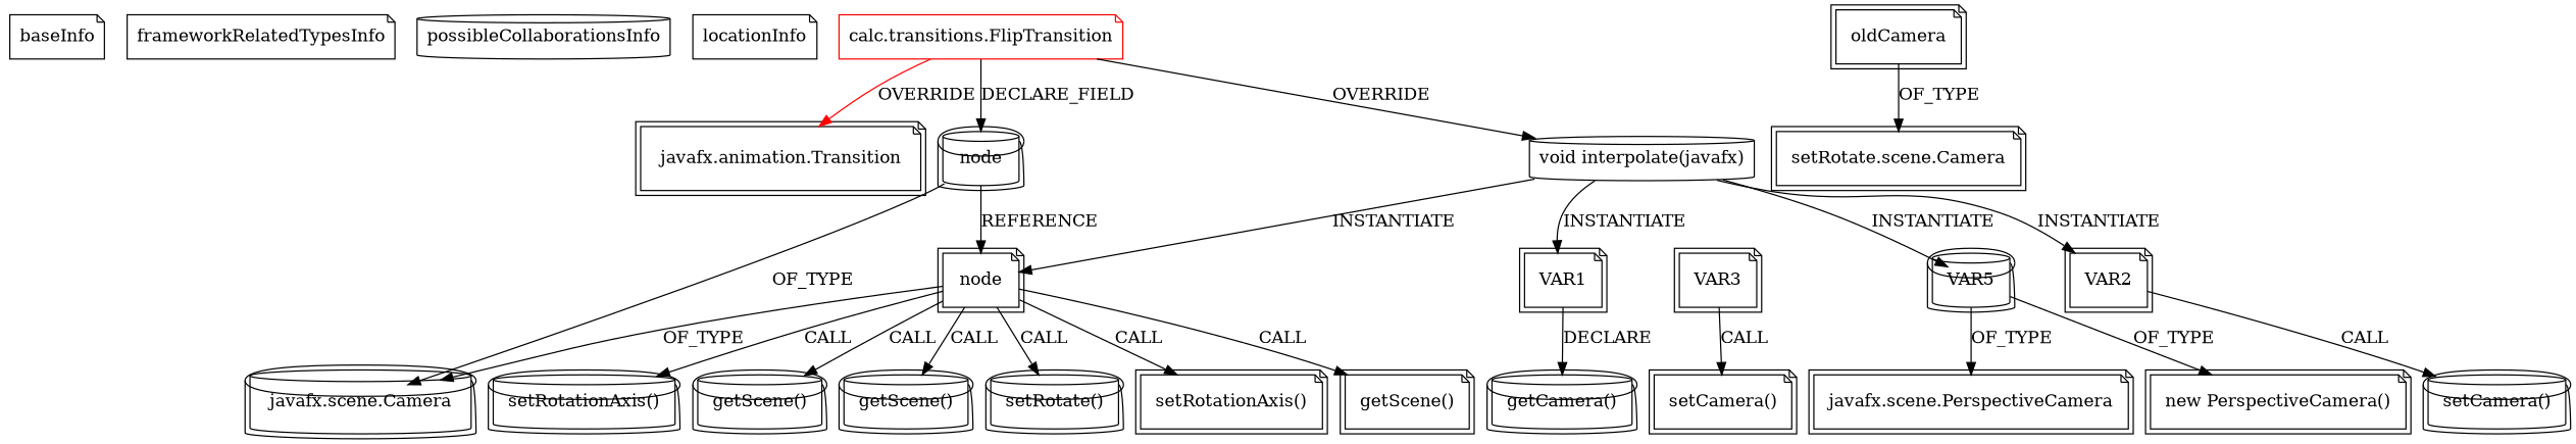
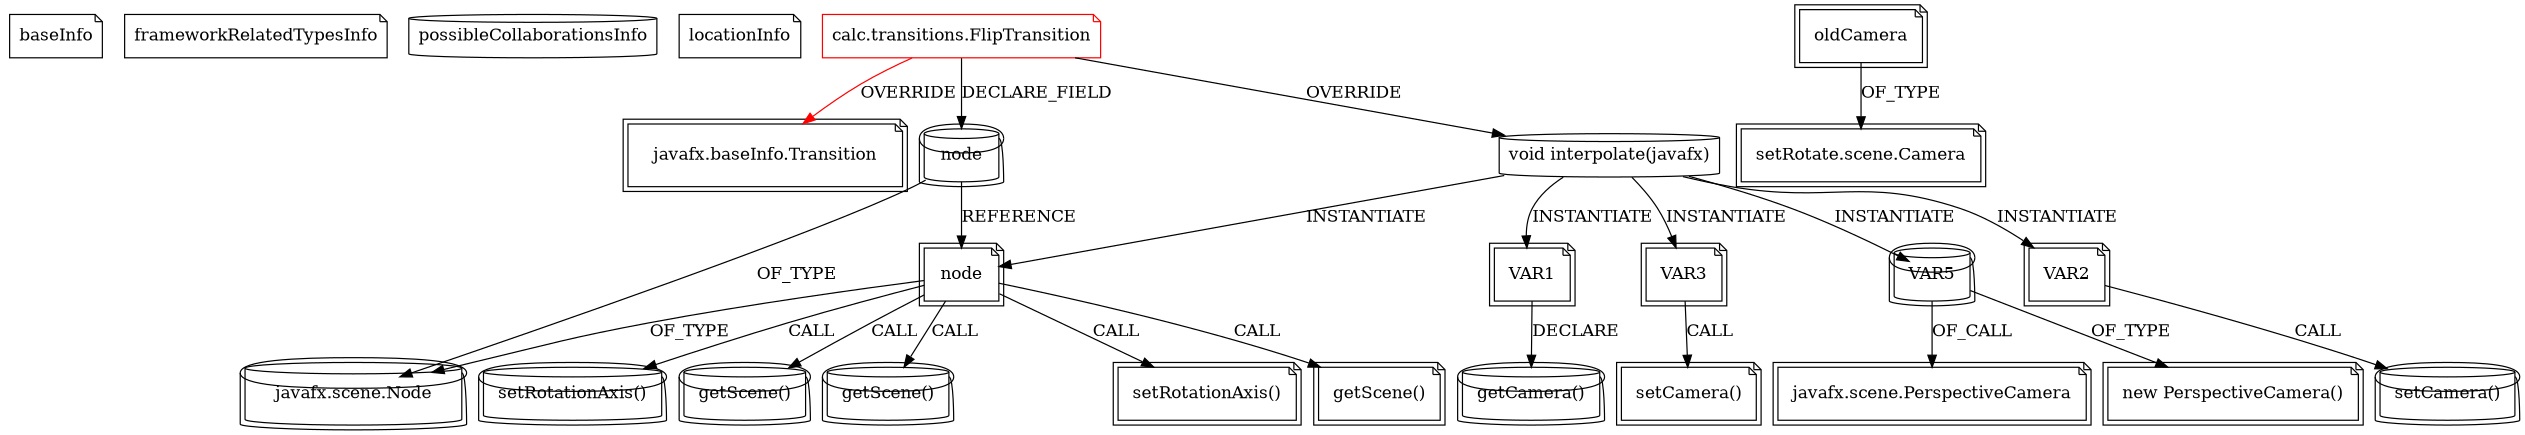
  digraph {
    node [shape=note isFrameworkType=true vertexType=INSIDE_CALL peripheries=2]
    baseInfo [category=extension_graph graphId=4765 isAnonymous=false possibleRelation=false isFrameworkType="" vertexType="" peripheries=""]
    frameworkRelatedTypesInfo [0="javafx.animation.Transition" isFrameworkType="" vertexType="" peripheries=""]
    possibleCollaborationsInfo [shape=cylinder isFrameworkType="" vertexType="" peripheries=""]
    locationInfo [contextSignature=FlipTransition filePath="/witmicko-CalculatorFx/CalculatorFx-master/src/calc/transitions/FlipTransition.java" graphId=4765 projectName="witmicko-CalculatorFx" isFrameworkType="" vertexType="" peripheries=""]
    n5 [color=red isFrameworkType=false label="calc.transitions.FlipTransition" vertexType=ROOT_CLIENT_CLASS_DECLARATION peripheries=""]
-   n6 [label="javafx.animation.Transition" vertexType=FRAMEWORK_CLASS_TYPE]
+   n6 [label="javafx.baseInfo.Transition" vertexType=FRAMEWORK_CLASS_TYPE]
    n7 [label="node" shape=cylinder vertexType=FIELD_DECLARATION]
    n8 [isFrameworkType=false label="void interpolate(javafx)" shape=cylinder vertexType=OVERRIDING_METHOD_DECLARATION peripheries=""]
-   n9 [label="javafx.scene.Camera" shape=cylinder vertexType=FRAMEWORK_CLASS_TYPE]
+   n9 [label="javafx.scene.Node" shape=cylinder vertexType=FRAMEWORK_CLASS_TYPE]
    n10 [label="node" vertexType=VARIABLE_EXPRESION]
    n11 [label=oldCamera vertexType=FIELD_DECLARATION]
    n12 [label="setRotate.scene.Camera" vertexType=FRAMEWORK_CLASS_TYPE]
    n13 [label=VAR1 vertexType=VARIABLE_EXPRESION]
    n14 [label=VAR3 vertexType=VARIABLE_EXPRESION]
    n15 [label=VAR5 shape=cylinder vertexType=VARIABLE_EXPRESION]
    n16 [label=VAR2 vertexType=VARIABLE_EXPRESION]
    n17 [label="setRotationAxis()" shape=cylinder]
    n18 [label="getScene()" shape=cylinder]
    n19 [label="getScene()" shape=cylinder]
-   n20 [label="setRotate()" shape=cylinder]
    n21 [label="setRotationAxis()"]
    n22 [label="getScene()"]
    n23 [label="getCamera()" shape=cylinder]
    n24 [label="setCamera()"]
    n25 [label="javafx.scene.PerspectiveCamera" vertexType=FRAMEWORK_CLASS_TYPE]
    n26 [label="new PerspectiveCamera()" vertexType=CONSTRUCTOR_CALL]
    n27 [label="setCamera()" shape=cylinder]
    n5 -> n6 [color=red label=OVERRIDE]
    n5 -> n7 [label=DECLARE_FIELD]
    n5 -> n8 [label=OVERRIDE]
    n7 -> n9 [label=OF_TYPE]
    n7 -> n10 [label=REFERENCE]
    n8 -> n10 [label=INSTANTIATE]
    n8 -> n13 [label=INSTANTIATE]
+   n8 -> n14 [label=INSTANTIATE]
    n8 -> n15 [label=INSTANTIATE]
    n8 -> n16 [label=INSTANTIATE]
    n10 -> n9 [label=OF_TYPE]
    n10 -> n17 [label=CALL]
    n10 -> n18 [label=CALL]
    n10 -> n19 [label=CALL]
-   n10 -> n20 [label=CALL]
    n10 -> n21 [label=CALL]
    n10 -> n22 [label=CALL]
    n11 -> n12 [label=OF_TYPE]
    n13 -> n23 [label=DECLARE]
    n14 -> n24 [label=CALL]
-   n15 -> n25 [label=OF_TYPE]
+   n15 -> n25 [label=OF_CALL]
    n15 -> n26 [label=OF_TYPE]
    n16 -> n27 [label=CALL]
  }
